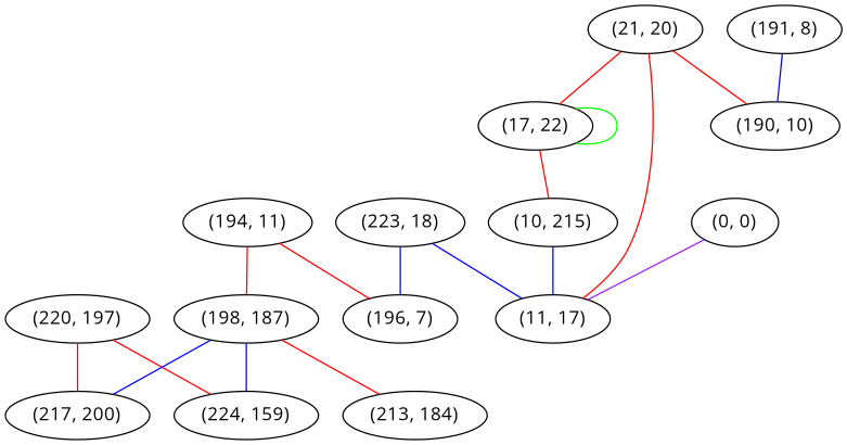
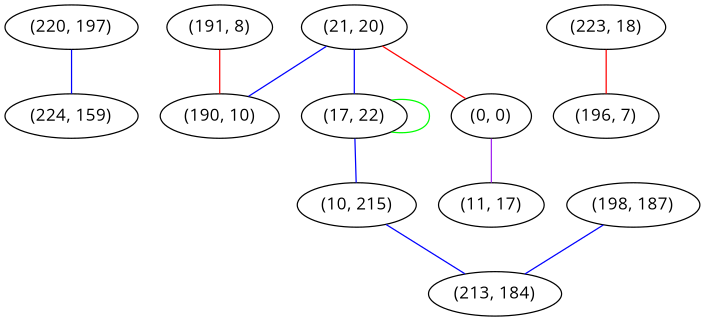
  graph {
    fontname="Open Sans"
    node [fontname="Open Sans"]
    edge [color=red fontname="Open Sans" weight=1]
    n1 [label="(224, 159)"]
    "(220, 197)"
-   "(217, 200)"
    n4 [label="(11, 17)"]
    "(21, 20)"
    "(190, 10)"
    "(17, 22)"
    "(10, 215)"
    "(0, 0)"
    "(191, 8)"
    "(223, 18)"
    "(196, 7)"
-   "(194, 11)"
    "(198, 187)"
    "(213, 184)"
-   "(220, 197)" -- n1
-   "(220, 197)" -- "(217, 200)"
-   "(21, 20)" -- n4
-   "(21, 20)" -- "(190, 10)"
-   "(21, 20)" -- "(17, 22)"
+   "(220, 197)" -- n1 [color=blue]
+   "(21, 20)" -- "(0, 0)"
+   "(21, 20)" -- "(190, 10)" [color=blue]
+   "(21, 20)" -- "(17, 22)" [color=blue]
    "(17, 22)" -- "(17, 22)" [color=green weight=2]
-   "(17, 22)" -- "(10, 215)"
-   "(10, 215)" -- n4 [color=blue weight=3]
+   "(17, 22)" -- "(10, 215)" [color=blue]
+   "(10, 215)" -- "(213, 184)" [color=blue weight=3]
    "(0, 0)" -- n4 [color=purple weight=4]
-   "(191, 8)" -- "(190, 10)" [color=blue]
-   "(223, 18)" -- n4 [color=blue weight=3]
-   "(223, 18)" -- "(196, 7)" [color=blue weight=3]
-   "(194, 11)" -- "(196, 7)"
-   "(194, 11)" -- "(198, 187)"
-   "(198, 187)" -- n1 [color=blue weight=3]
-   "(198, 187)" -- "(217, 200)" [color=blue weight=3]
-   "(198, 187)" -- "(213, 184)" [weight=3]
+   "(191, 8)" -- "(190, 10)"
+   "(223, 18)" -- "(196, 7)" [weight=3]
+   "(198, 187)" -- "(213, 184)" [color=blue weight=3]
  }
